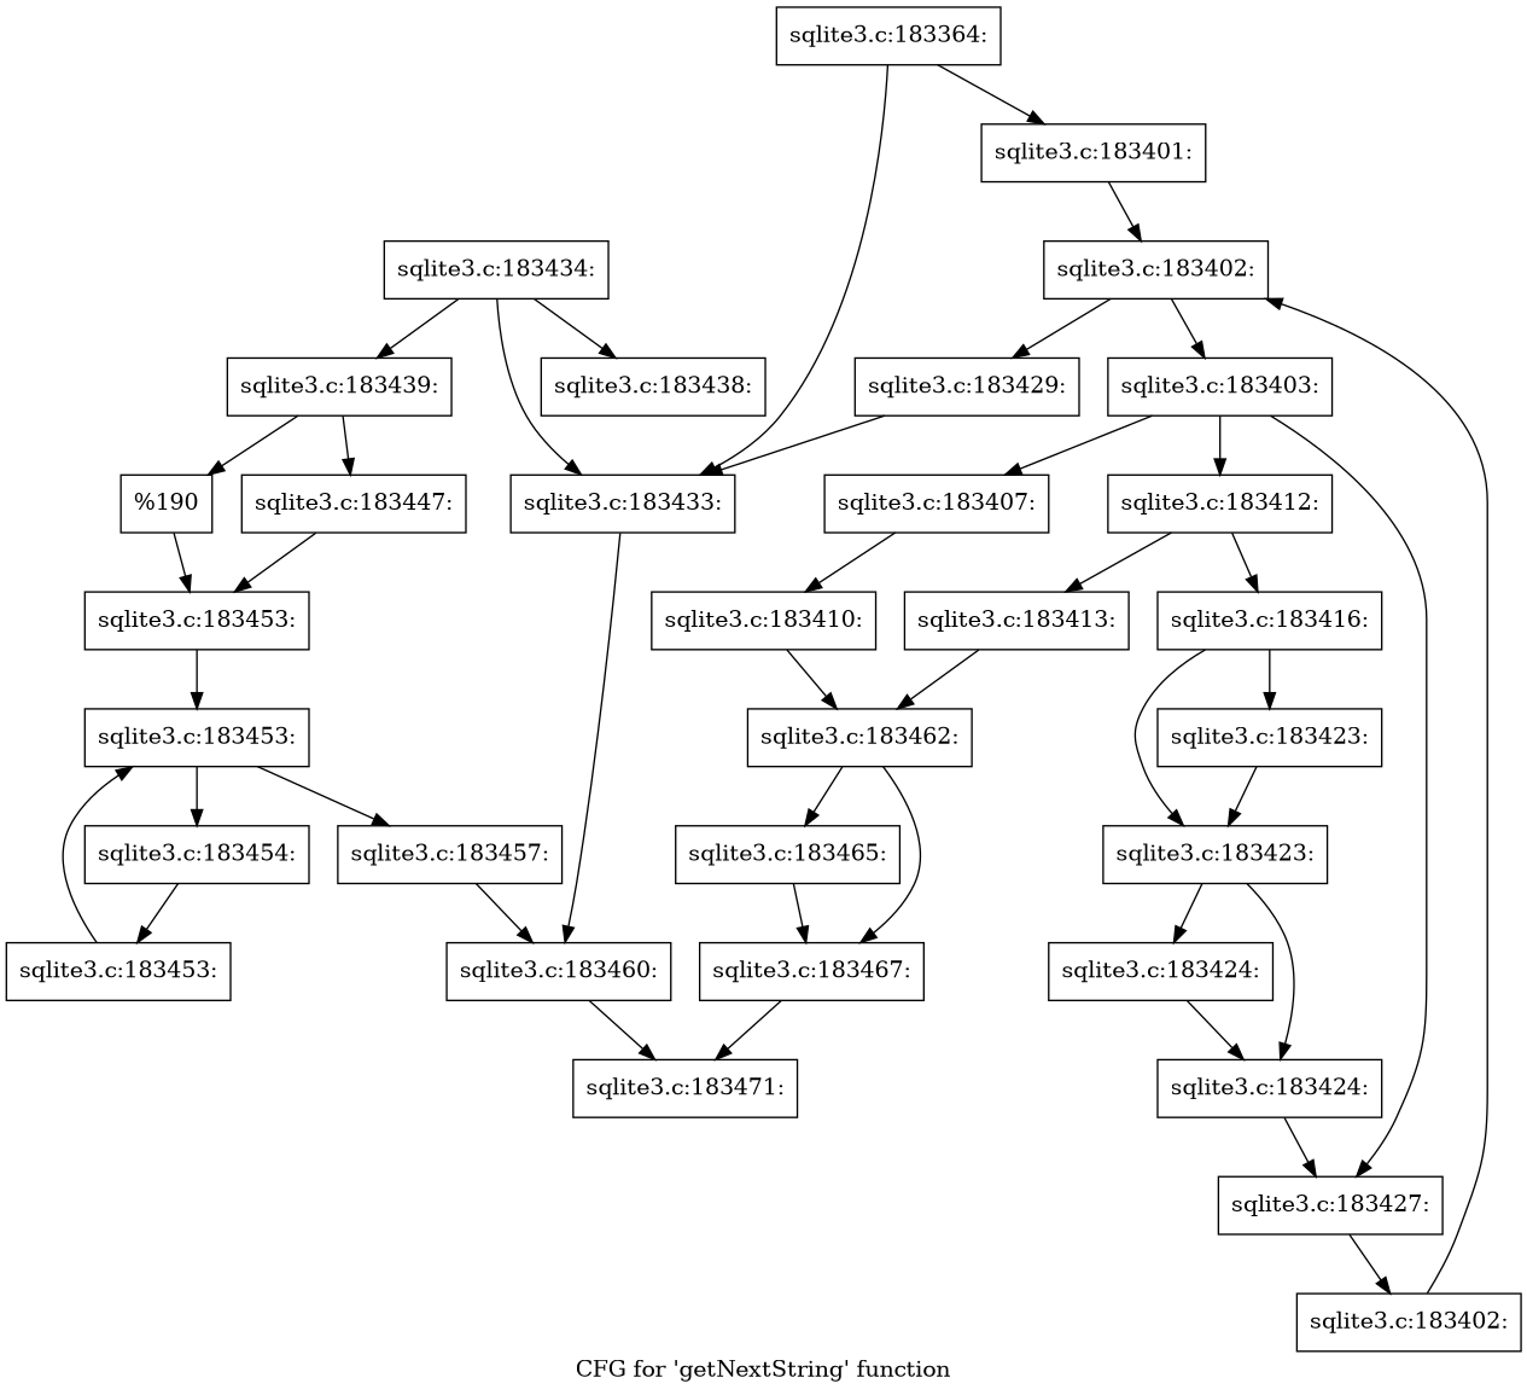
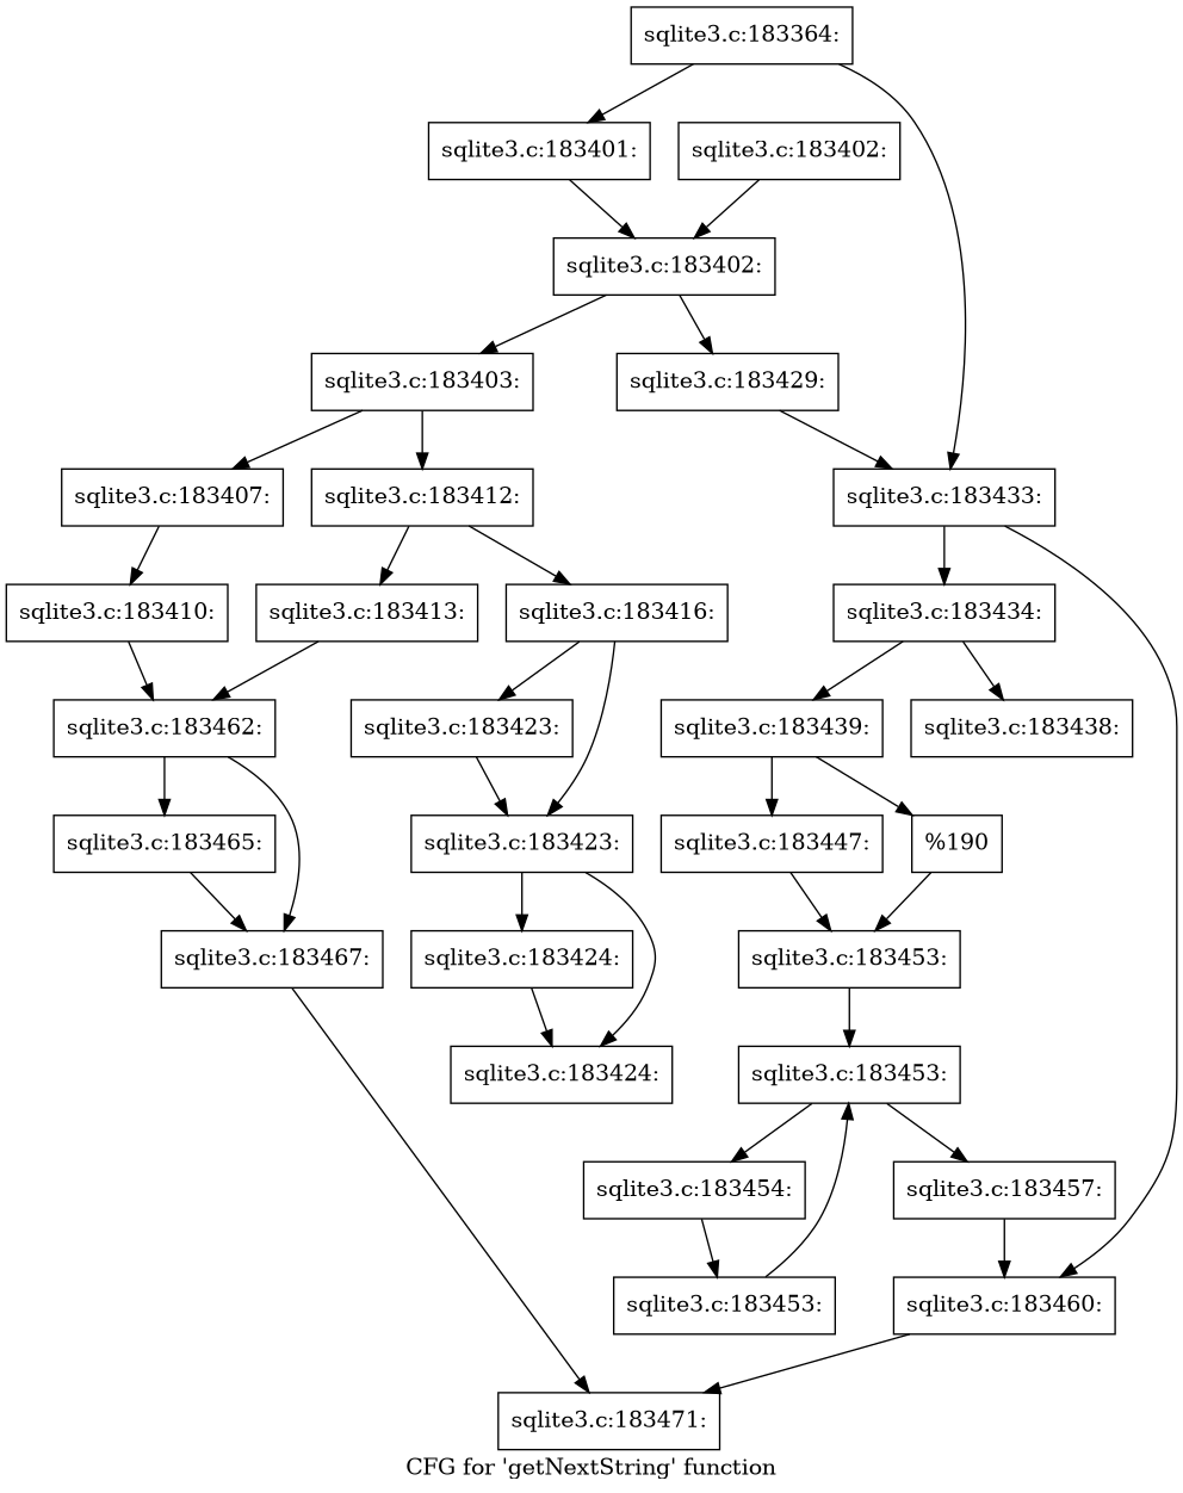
  digraph {
    label="CFG for 'getNextString' function"
    node [shape=record]
    n1 [label="{sqlite3.c:183364:}"]
    n2 [label="{sqlite3.c:183401:}"]
    n3 [label="{sqlite3.c:183433:}"]
    n4 [label="{sqlite3.c:183402:}"]
    n5 [label="{sqlite3.c:183434:}"]
    n6 [label="{sqlite3.c:183460:}"]
    n7 [label="{sqlite3.c:183403:}"]
    n8 [label="{sqlite3.c:183429:}"]
    n9 [label="{sqlite3.c:183439:}"]
    n10 [label="{sqlite3.c:183438:}"]
    n11 [label="{sqlite3.c:183471:}"]
    n12 [label="{sqlite3.c:183407:}"]
-   n13 [label="{sqlite3.c:183427:}"]
    n14 [label="{sqlite3.c:183412:}"]
    n15 [label="{sqlite3.c:183410:}"]
    n16 [label="{sqlite3.c:183402:}"]
    n17 [label="{sqlite3.c:183416:}"]
    n18 [label="{sqlite3.c:183413:}"]
    n19 [label="{sqlite3.c:183462:}"]
    n20 [label="{sqlite3.c:183423:}"]
    n21 [label="{sqlite3.c:183423:}"]
    n22 [label="{sqlite3.c:183465:}"]
    n23 [label="{sqlite3.c:183467:}"]
    n24 [label="{sqlite3.c:183424:}"]
    n25 [label="{sqlite3.c:183424:}"]
    n26 [label="{sqlite3.c:183447:}"]
    n27 [label="{%190}"]
    n28 [label="{sqlite3.c:183453:}"]
    n29 [label="{sqlite3.c:183453:}"]
    n30 [label="{sqlite3.c:183454:}"]
    n31 [label="{sqlite3.c:183457:}"]
    n32 [label="{sqlite3.c:183453:}"]
    n1 -> n2
    n1 -> n3
    n2 -> n4
-   n5 -> n3
+   n3 -> n5
    n3 -> n6
    n4 -> n7
    n4 -> n8
    n5 -> n9
    n5 -> n10
    n6 -> n11
    n7 -> n12
-   n7 -> n13
    n7 -> n14
    n8 -> n3
    n9 -> n26
    n9 -> n27
    n12 -> n15
-   n13 -> n16
    n14 -> n17
    n14 -> n18
    n15 -> n19
    n16 -> n4
    n17 -> n20
    n17 -> n21
    n18 -> n19
    n19 -> n22
    n19 -> n23
    n20 -> n21
    n21 -> n24
    n21 -> n25
    n22 -> n23
    n23 -> n11
    n24 -> n25
-   n25 -> n13
    n26 -> n28
    n27 -> n28
    n28 -> n29
    n29 -> n30
    n29 -> n31
    n30 -> n32
    n31 -> n6
    n32 -> n29
  }
